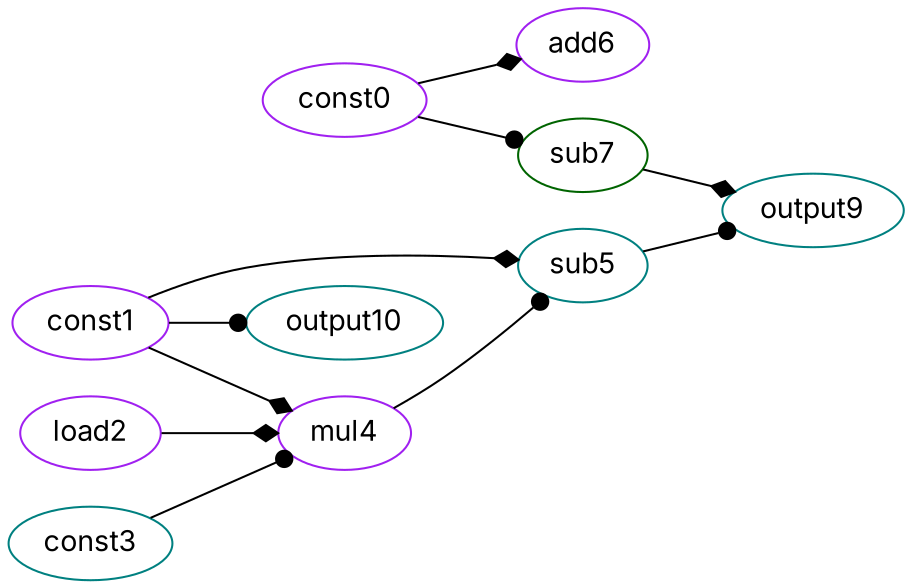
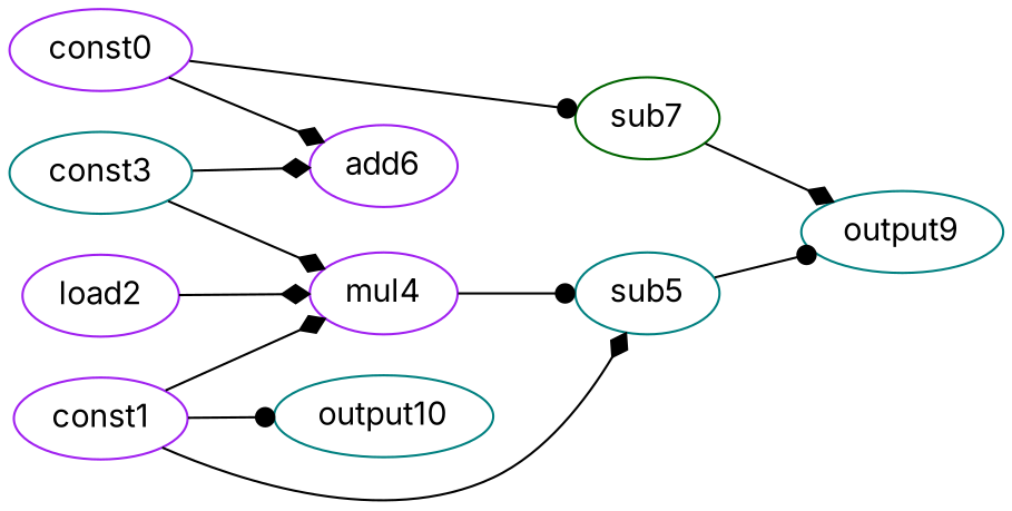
  digraph {
    fontname=Inter
    rankdir=LR
    node [color=purple fontname=Inter opcode=const]
    edge [arrowhead=diamond fontname=Inter operand=0]
    add6 [opcode=add]
    const0
    sub7 [color=darkgreen opcode=sub]
    output9 [color=teal opcode=output]
    sub5 [color=teal opcode=sub]
    const1
    output10 [color=teal opcode=output]
    mul4 [opcode=mul]
    load2 [opcode=load]
    const3 [color=teal]
    const0 -> add6
    const0 -> sub7 [arrowhead=dot]
    sub7 -> output9
    sub5 -> output9 [arrowhead=dot operand=1]
    const1 -> sub5
    const1 -> output10 [arrowhead=dot]
    const1 -> mul4
    mul4 -> sub5 [arrowhead=dot operand=1]
    load2 -> mul4
-   const3 -> mul4 [arrowhead=dot operand=1]
+   const3 -> add6 [operand=1]
+   const3 -> mul4 [operand=1]
  }
